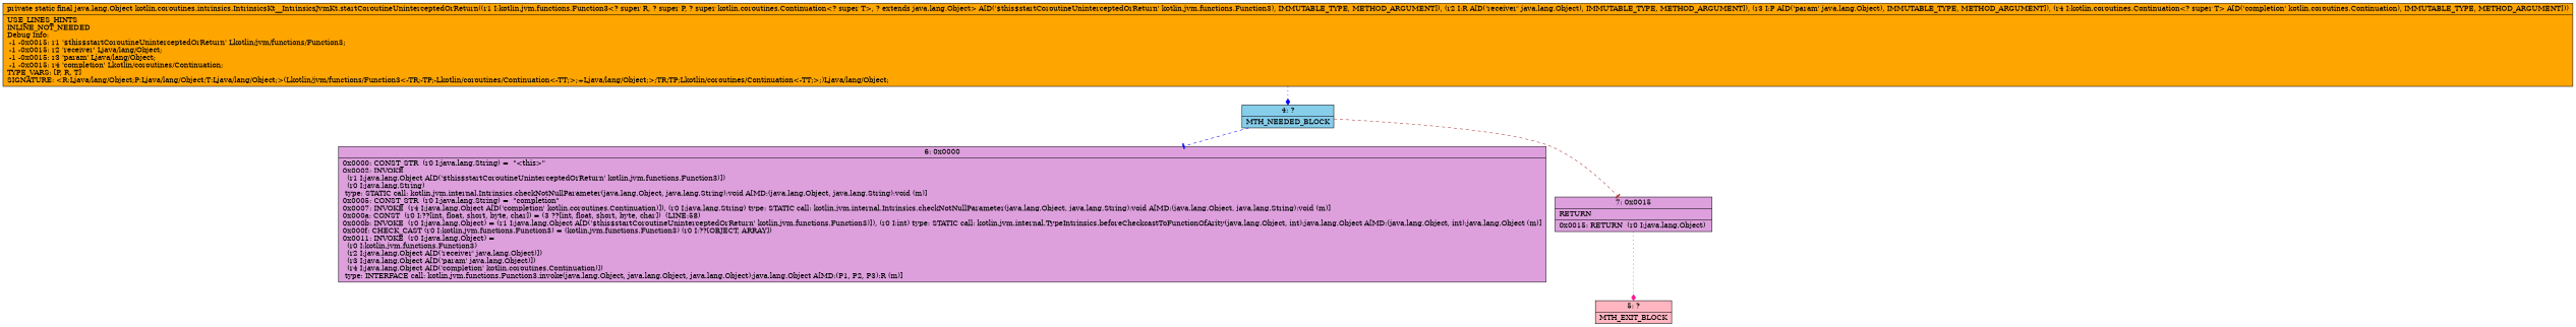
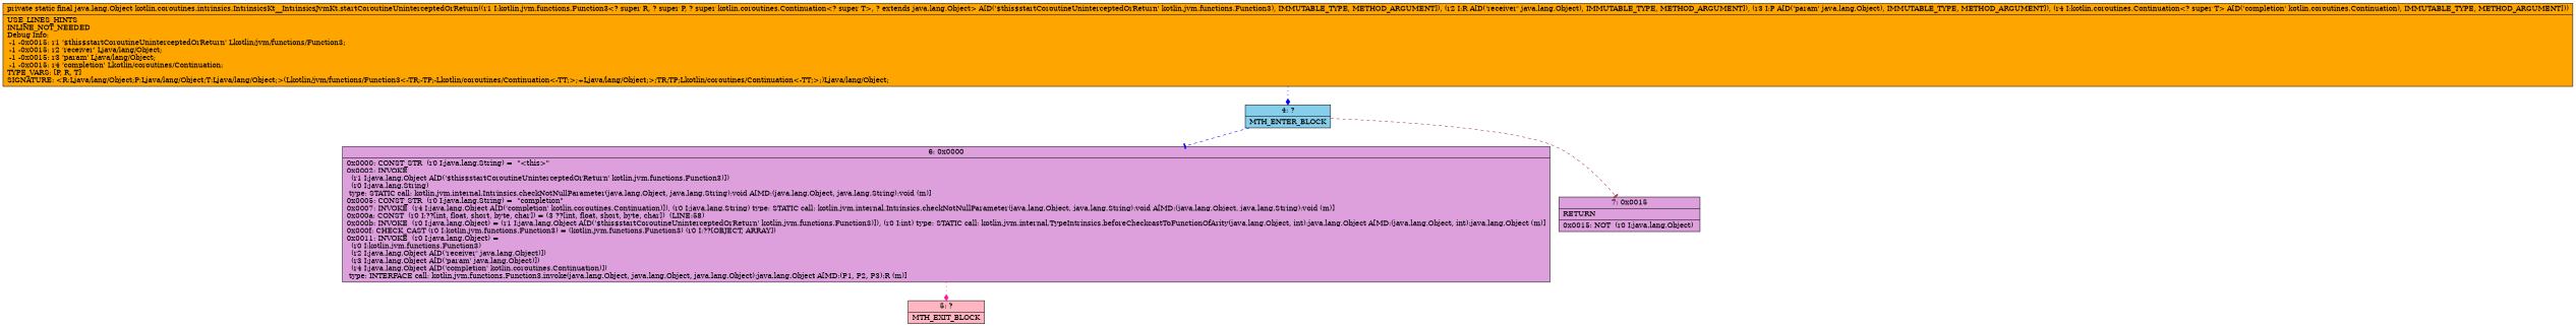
  digraph {
    node [fillcolor=plum shape=record style=filled]
    edge [arrowhead=tee color=blue style=dashed]
-   n1 [fillcolor=skyblue label="{4\:\ ?|MTH_NEEDED_BLOCK\l}"]
+   n1 [fillcolor=skyblue label="{4\:\ ?|MTH_ENTER_BLOCK\l}"]
    n2 [label="{6\:\ 0x0000|0x0000: CONST_STR  (r0 I:java.lang.String) =  \"\<this\>\" \l0x0002: INVOKE  \l  (r1 I:java.lang.Object A[D('$this$startCoroutineUninterceptedOrReturn' kotlin.jvm.functions.Function3)])\l  (r0 I:java.lang.String)\l type: STATIC call: kotlin.jvm.internal.Intrinsics.checkNotNullParameter(java.lang.Object, java.lang.String):void A[MD:(java.lang.Object, java.lang.String):void (m)]\l0x0005: CONST_STR  (r0 I:java.lang.String) =  \"completion\" \l0x0007: INVOKE  (r4 I:java.lang.Object A[D('completion' kotlin.coroutines.Continuation)]), (r0 I:java.lang.String) type: STATIC call: kotlin.jvm.internal.Intrinsics.checkNotNullParameter(java.lang.Object, java.lang.String):void A[MD:(java.lang.Object, java.lang.String):void (m)]\l0x000a: CONST  (r0 I:??[int, float, short, byte, char]) = (3 ??[int, float, short, byte, char])  (LINE:58)\l0x000b: INVOKE  (r0 I:java.lang.Object) = (r1 I:java.lang.Object A[D('$this$startCoroutineUninterceptedOrReturn' kotlin.jvm.functions.Function3)]), (r0 I:int) type: STATIC call: kotlin.jvm.internal.TypeIntrinsics.beforeCheckcastToFunctionOfArity(java.lang.Object, int):java.lang.Object A[MD:(java.lang.Object, int):java.lang.Object (m)]\l0x000f: CHECK_CAST (r0 I:kotlin.jvm.functions.Function3) = (kotlin.jvm.functions.Function3) (r0 I:??[OBJECT, ARRAY]) \l0x0011: INVOKE  (r0 I:java.lang.Object) = \l  (r0 I:kotlin.jvm.functions.Function3)\l  (r2 I:java.lang.Object A[D('receiver' java.lang.Object)])\l  (r3 I:java.lang.Object A[D('param' java.lang.Object)])\l  (r4 I:java.lang.Object A[D('completion' kotlin.coroutines.Continuation)])\l type: INTERFACE call: kotlin.jvm.functions.Function3.invoke(java.lang.Object, java.lang.Object, java.lang.Object):java.lang.Object A[MD:(P1, P2, P3):R (m)]\l}"]
-   n3 [label="{7\:\ 0x0015|RETURN\l|0x0015: RETURN  (r0 I:java.lang.Object) \l}"]
+   n3 [label="{7\:\ 0x0015|RETURN\l|0x0015: NOT  (r0 I:java.lang.Object) \l}"]
    n4 [fillcolor=lightpink label="{5\:\ ?|MTH_EXIT_BLOCK\l}"]
    n5 [fillcolor=orange label="{private static final java.lang.Object kotlin.coroutines.intrinsics.IntrinsicsKt__IntrinsicsJvmKt.startCoroutineUninterceptedOrReturn((r1 I:kotlin.jvm.functions.Function3\<? super R, ? super P, ? super kotlin.coroutines.Continuation\<? super T\>, ? extends java.lang.Object\> A[D('$this$startCoroutineUninterceptedOrReturn' kotlin.jvm.functions.Function3), IMMUTABLE_TYPE, METHOD_ARGUMENT]), (r2 I:R A[D('receiver' java.lang.Object), IMMUTABLE_TYPE, METHOD_ARGUMENT]), (r3 I:P A[D('param' java.lang.Object), IMMUTABLE_TYPE, METHOD_ARGUMENT]), (r4 I:kotlin.coroutines.Continuation\<? super T\> A[D('completion' kotlin.coroutines.Continuation), IMMUTABLE_TYPE, METHOD_ARGUMENT]))  | USE_LINES_HINTS\lINLINE_NOT_NEEDED\lDebug Info:\l  \-1 \-0x0015: r1 '$this$startCoroutineUninterceptedOrReturn' Lkotlin\/jvm\/functions\/Function3;\l  \-1 \-0x0015: r2 'receiver' Ljava\/lang\/Object;\l  \-1 \-0x0015: r3 'param' Ljava\/lang\/Object;\l  \-1 \-0x0015: r4 'completion' Lkotlin\/coroutines\/Continuation;\lTYPE_VARS: [P, R, T]\lSIGNATURE: \<R:Ljava\/lang\/Object;P:Ljava\/lang\/Object;T:Ljava\/lang\/Object;\>(Lkotlin\/jvm\/functions\/Function3\<\-TR;\-TP;\-Lkotlin\/coroutines\/Continuation\<\-TT;\>;+Ljava\/lang\/Object;\>;TR;TP;Lkotlin\/coroutines\/Continuation\<\-TT;\>;)Ljava\/lang\/Object;\l}"]
    n1 -> n2
    n1 -> n3 [color=brown]
-   n3 -> n4 [arrowhead=diamond color=deeppink style=dotted]
+   n2 -> n4 [arrowhead=diamond color=deeppink style=dotted]
    n5 -> n1 [arrowhead=diamond style=dotted]
  }
